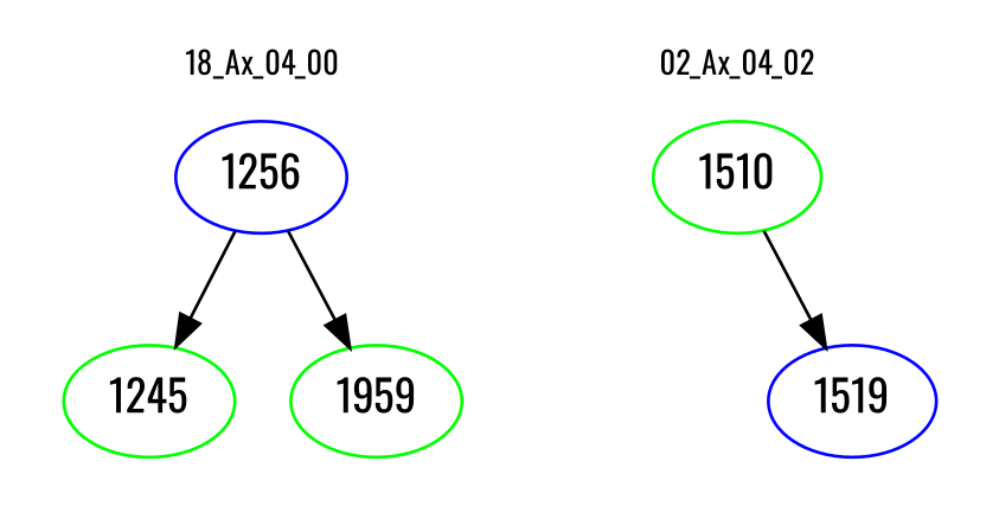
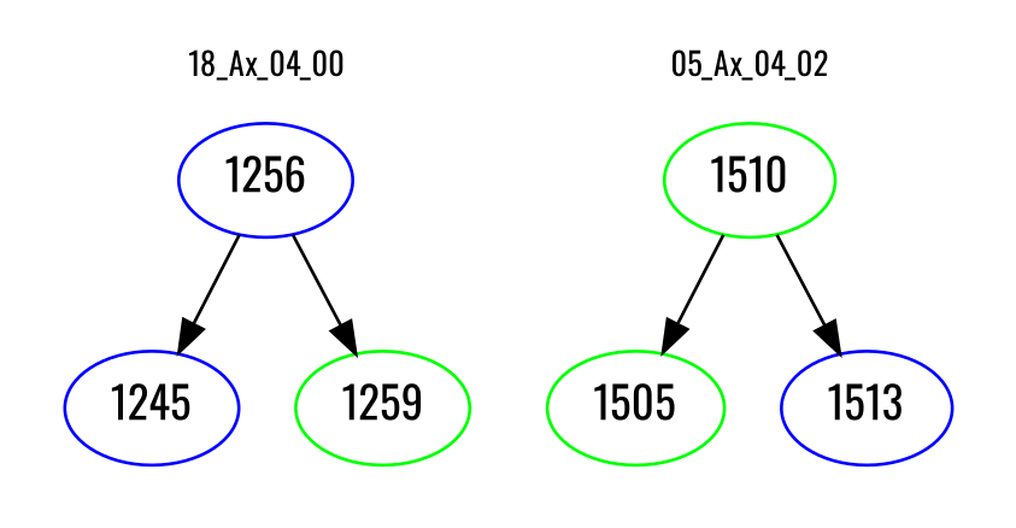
  digraph {
    fontname=Oswald
    node [color=blue fontname=Oswald]
    edge [color=black fontname=Oswald]
    n1 [label=1256]
-   n2 [color=green label=1245]
-   n3 [color=green label=1959]
+   n2 [label=1245]
+   n3 [color=green label=1259]
    n4 [color=green label=1510]
-   n6 [label=1519]
+   n5 [color=green label=1505]
+   n6 [label=1513]
    subgraph cluster_1 {
      color=white
      fontsize=10
      label="18_Ax_04_00"
      n1
      n2
      n3
    }
    subgraph cluster_2 {
      color=white
      fontsize=10
-     label="02_Ax_04_02"
+     label="05_Ax_04_02"
      n4
+     n5
      n6
    }
    n1 -> n2
    n1 -> n3
+   n4 -> n5
    n4 -> n6
  }
